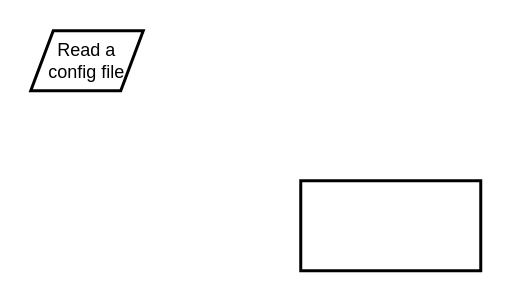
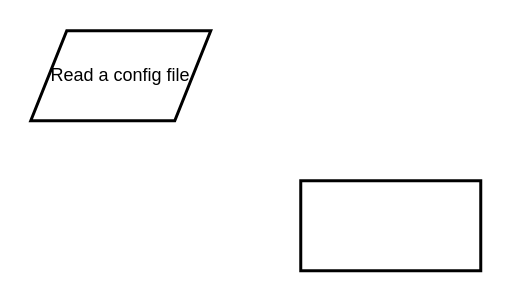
  <mxCell id="0" />
  <mxCell id="1" parent="0" />
  <mxCell id="2" value="" style="rounded=0;whiteSpace=wrap;html=1;strokeWidth=2;" vertex="1" parent="1"><mxGeometry x="200" y="120" width="120" height="60" as="geometry" /></mxCell>
- <mxCell id="3" value="Read a config file" style="shape=parallelogram;perimeter=parallelogramPerimeter;whiteSpace=wrap;html=1;strokeWidth=2;" vertex="1" parent="1"><mxGeometry x="20" y="20" width="75" height="40" as="geometry" /></mxCell>
+ <mxCell id="3" value="Read a config file" style="shape=parallelogram;perimeter=parallelogramPerimeter;whiteSpace=wrap;html=1;strokeWidth=2;" vertex="1" parent="1"><mxGeometry x="20" y="20" width="120" height="60" as="geometry" /></mxCell>
